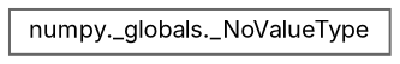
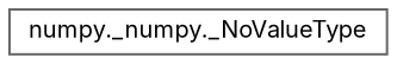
  digraph {
    rankdir=LR
    fontname=Inter
-   n1 [color=grey40 fillcolor=white fontname=Inter fontsize=10 height=0.2 label="numpy._globals._NoValueType" shape=box style=filled width=0.4]
+   n1 [color=grey40 fillcolor=white fontname=Inter fontsize=10 height=0.2 label="numpy._numpy._NoValueType" shape=box style=filled width=0.4]
  }
